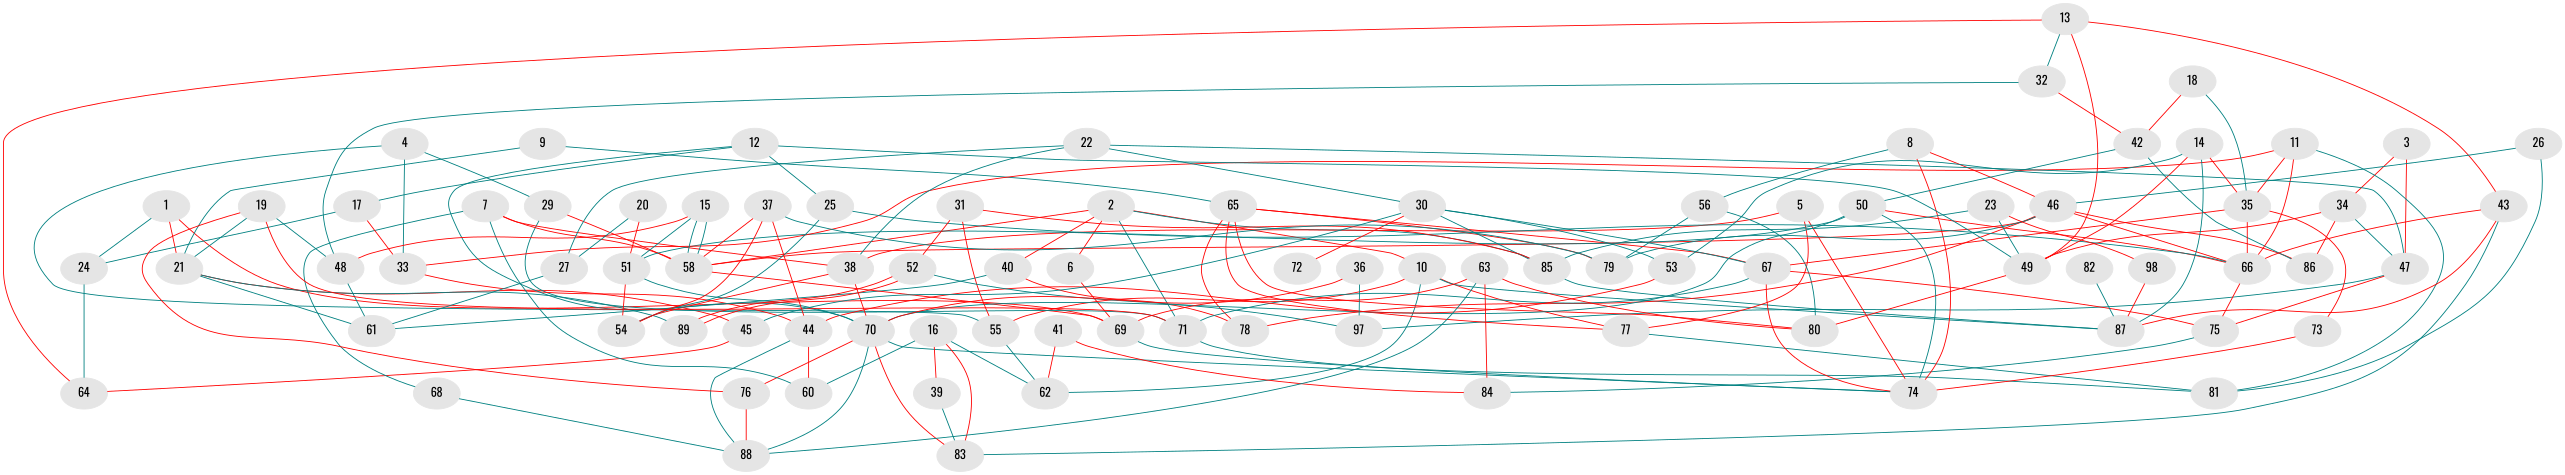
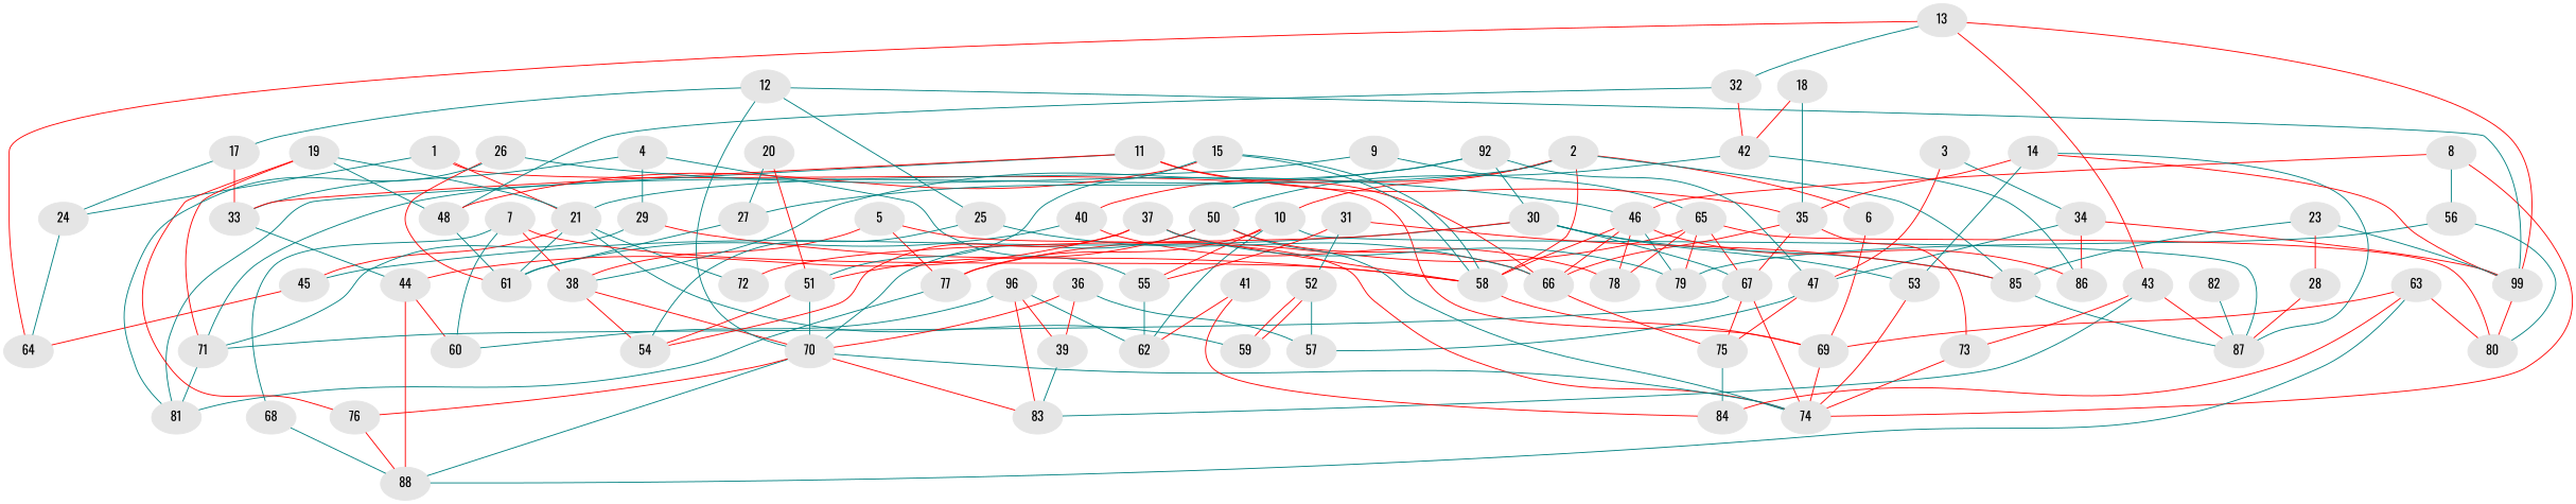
  graph {
    fontname=Oswald
    node [color=gray90 fontname=Oswald style=filled]
    edge [color=red fontname=Oswald]
    1
    21
    24
    69
    45
-   59 [label=89]
+   59
    61
    72
    64
    74
    2
    6
    10
    40
    58
    71
    85
    55
    77
    62
    87
    78
    81
    3
    34
    47
-   49
+   49 [label=99]
    86
-   57 [label=97]
+   57
    75
    4
    29
    33
    44
    5
    38
    70
    54
    7
    60
    68
    88
    8
    56
    46
    79
    80
    9
    65
    67
    42
    50
    11
    35
    66
    73
    12
    17
    25
    83
    76
    13
    32
    43
    48
    14
    53
    15
    51
-   16
+   16 [label=96]
    39
    18
    19
    20
    27
-   22
+   22 [label=92]
    30
    23
-   28 [label=98]
+   28
    26
    31
    52
    36
    37
    41
    84
    82
    63
    1 -- 21
    1 -- 24 [color=teal]
    1 -- 69
    21 -- 45
    21 -- 59 [color=teal]
    21 -- 61 [color=teal]
+   21 -- 72 [color=teal]
    24 -- 64 [color=teal]
-   69 -- 74 [color=teal]
+   69 -- 74
    45 -- 64
    2 -- 6
    2 -- 10
    2 -- 40
    2 -- 58
    2 -- 71 [color=teal]
    2 -- 85 [color=teal]
    6 -- 69
    10 -- 55
    10 -- 77
    10 -- 62 [color=teal]
    10 -- 87 [color=teal]
    40 -- 61 [color=teal]
    40 -- 78
    58 -- 69
    71 -- 81 [color=teal]
    85 -- 87 [color=teal]
    55 -- 62 [color=teal]
    77 -- 81 [color=teal]
-   3 -- 34
+   3 -- 34 [color=teal]
    3 -- 47
    34 -- 47 [color=teal]
    34 -- 49
    34 -- 86
    47 -- 57 [color=teal]
    47 -- 75
    49 -- 80
    75 -- 84 [color=teal]
    4 -- 55 [color=teal]
    4 -- 29 [color=teal]
    4 -- 33 [color=teal]
    29 -- 58
    29 -- 71 [color=teal]
-   33 -- 44
+   33 -- 44 [color=teal]
    44 -- 60
-   44 -- 88 [color=teal]
+   44 -- 88
    5 -- 74
    5 -- 77
    5 -- 38
    38 -- 70
    38 -- 54
    70 -- 74 [color=teal]
    70 -- 88 [color=teal]
    70 -- 83
    70 -- 76
    7 -- 58
    7 -- 38
    7 -- 60 [color=teal]
    7 -- 68 [color=teal]
    68 -- 88 [color=teal]
    8 -- 74
    8 -- 56 [color=teal]
    8 -- 46
    56 -- 79 [color=teal]
    56 -- 80 [color=teal]
    46 -- 58
    46 -- 78
    46 -- 86
    46 -- 79 [color=teal]
    46 -- 66
    9 -- 21 [color=teal]
    9 -- 65 [color=teal]
    65 -- 77
    65 -- 78
    65 -- 79
    65 -- 80
    65 -- 67
    67 -- 74
    67 -- 71 [color=teal]
    67 -- 75
    42 -- 86 [color=teal]
    42 -- 50 [color=teal]
    50 -- 74 [color=teal]
    50 -- 70 [color=teal]
    50 -- 66
-   50 -- 51 [color=teal]
+   50 -- 51
    11 -- 81 [color=teal]
    11 -- 33
    11 -- 35
    11 -- 66
    35 -- 67
    35 -- 66
    35 -- 73
    66 -- 75
    73 -- 74
    12 -- 49 [color=teal]
    12 -- 70 [color=teal]
    12 -- 17 [color=teal]
    12 -- 25 [color=teal]
    17 -- 24 [color=teal]
    17 -- 33
    25 -- 54 [color=teal]
    25 -- 66 [color=teal]
    76 -- 88
    13 -- 64
    13 -- 49
    13 -- 32 [color=teal]
    13 -- 43
    32 -- 42
    32 -- 48 [color=teal]
    43 -- 87
-   43 -- 66
+   43 -- 73
    43 -- 83 [color=teal]
    48 -- 61 [color=teal]
    14 -- 87 [color=teal]
    14 -- 49
    14 -- 35
    14 -- 53 [color=teal]
-   53 -- 44
+   53 -- 74
    15 -- 58 [color=teal]
    15 -- 58 [color=teal]
    15 -- 48
    15 -- 51 [color=teal]
    51 -- 70 [color=teal]
    51 -- 54
    16 -- 62 [color=teal]
    16 -- 60 [color=teal]
    16 -- 83
    16 -- 39
    39 -- 83 [color=teal]
    18 -- 42
    18 -- 35 [color=teal]
    19 -- 21 [color=teal]
    19 -- 71
    19 -- 76
    19 -- 48 [color=teal]
    20 -- 51
    20 -- 27 [color=teal]
    27 -- 61 [color=teal]
    22 -- 47 [color=teal]
    22 -- 38 [color=teal]
    22 -- 27 [color=teal]
    22 -- 30 [color=teal]
    30 -- 45 [color=teal]
    30 -- 72
    30 -- 85 [color=teal]
    30 -- 67 [color=teal]
    30 -- 53 [color=teal]
    23 -- 85 [color=teal]
    23 -- 49 [color=teal]
    23 -- 28
    28 -- 87
+   26 -- 61
    26 -- 81 [color=teal]
    26 -- 46 [color=teal]
    31 -- 85
    31 -- 55
-   31 -- 52
+   31 -- 52 [color=teal]
    52 -- 59
    52 -- 59
    52 -- 57 [color=teal]
    36 -- 57 [color=teal]
    36 -- 70
+   36 -- 39
    37 -- 58
    37 -- 44
    37 -- 54
    37 -- 79 [color=teal]
    41 -- 62
    41 -- 84
    82 -- 87 [color=teal]
    63 -- 69
    63 -- 88 [color=teal]
    63 -- 80
    63 -- 84
  }
